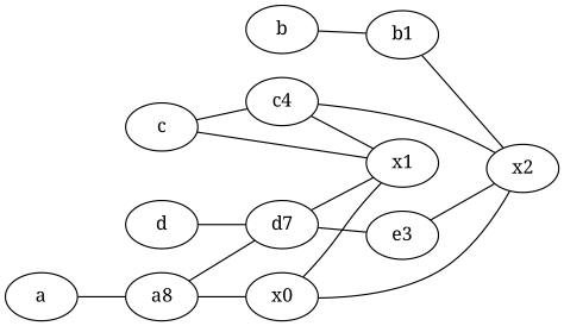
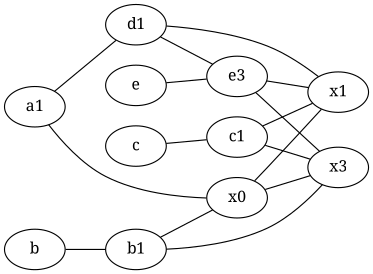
  graph {
    fontname="Noto Serif"
    rankdir=LR
    node [fontname="Noto Serif" labelfontsize=50]
    edge [fontname="Noto Serif"]
-   a1 [label=a8]
-   d1 [label=d7]
+   a1
+   d1
    x0
    x1
    n5 [label=e3]
-   x2
+   x2 [label=x3]
    b1
    c
-   c1 [label=c4]
-   d
-   a
+   c1
+   e
    b
    a1 -- d1
    a1 -- x0
    d1 -- x1
    d1 -- n5
    x0 -- x1
    x0 -- x2
-   c -- x1
+   n5 -- x1
    n5 -- x2
+   b1 -- x0
    b1 -- x2
    c -- c1
    c1 -- x1
    c1 -- x2
-   d -- d1
-   a -- a1
+   e -- n5
    b -- b1
  }
